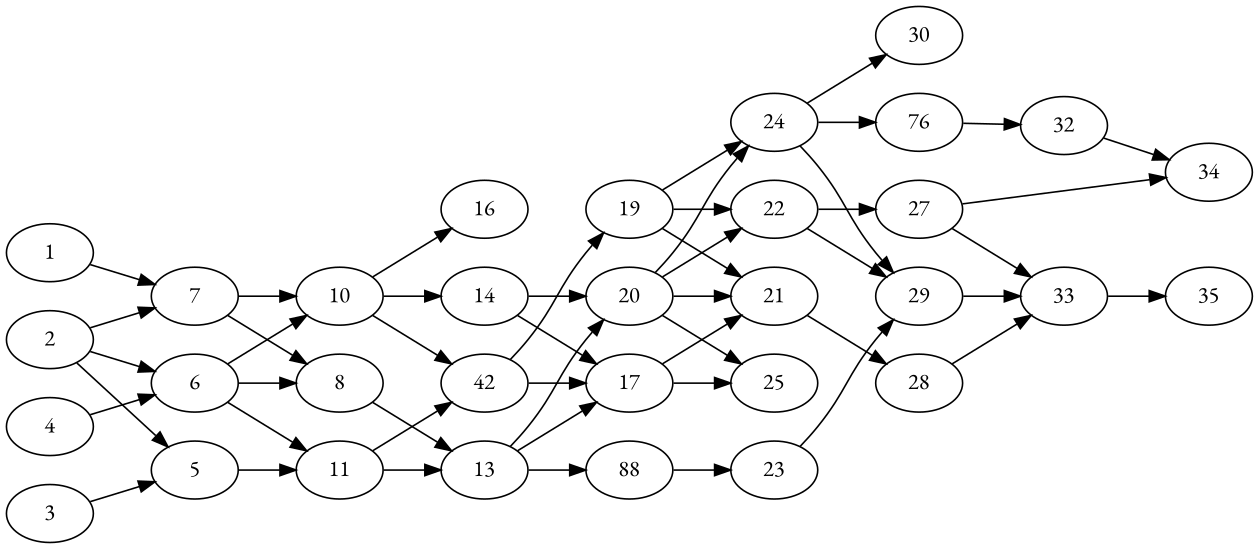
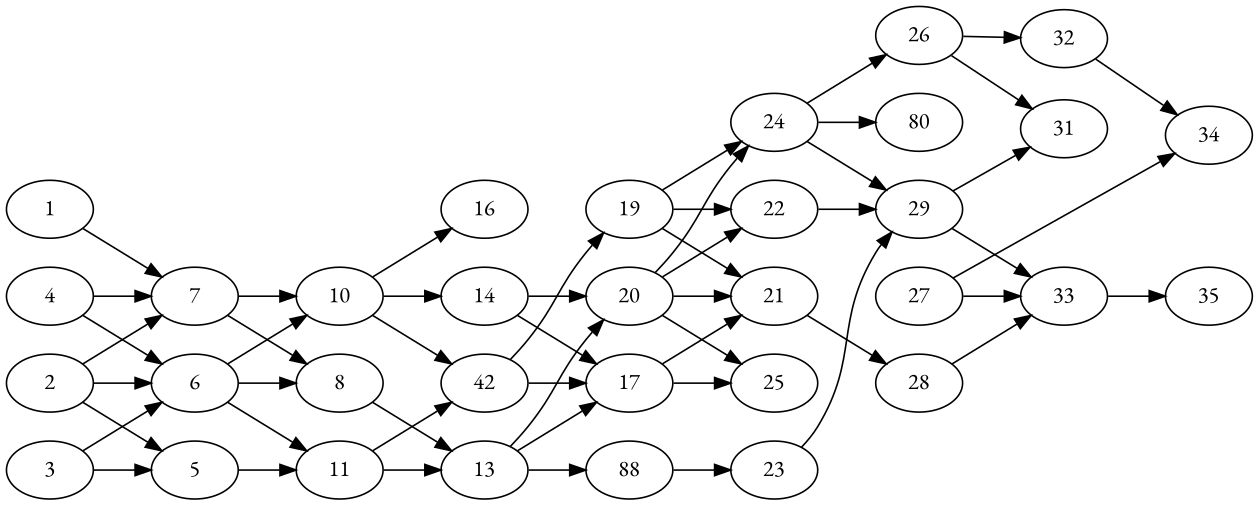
  digraph {
    fontname="EB Garamond"
    rankdir=LR
    node [alpha=0.08 fontname="EB Garamond"]
    edge [fontname="EB Garamond"]
    1 [alpha=0.01 expect_size=33119232]
    7 [alpha=0.16 expect_size=18220032]
    8 [alpha=0.18 expect_size=40273920]
    10 [expect_size=40946688]
    13 [alpha=0.13 expect_size=37419008]
    n6 [expect_size=48574464 label=42]
    16 [alpha=0.15 expect_size=38141952]
    14 [alpha=0.15 expect_size=28659712]
    2 [alpha=0.15 expect_size=18686976]
    5 [alpha=0.04 expect_size=22728704]
    6 [alpha=0.11 expect_size=49426432]
    11 [alpha=0.20 expect_size=46259200]
    3 [alpha=0.16 expect_size=33337344]
    4 [alpha=0.00 expect_size=34080768]
    17 [alpha=0.18 expect_size=16599040]
    n16 [expect_size=8246272 label=88]
    20 [alpha=0.09 expect_size=20995072]
    19 [alpha=0.14 expect_size=50493440]
    21 [alpha=0.17 expect_size=39279616]
    25 [alpha=0.17 expect_size=29233152]
    23 [alpha=0.15 expect_size=9994240]
    22 [alpha=0.10 expect_size=38170624]
    24 [alpha=0.12 expect_size=40725504]
    28 [alpha=0.12 expect_size=33688576]
    29 [alpha=0.00 expect_size=5963776]
    27 [alpha=0.09 expect_size=37807104]
-   26 [alpha=0.20 expect_size=49061888 label=76]
-   30 [alpha=0.03 expect_size=38455296]
+   26 [alpha=0.20 expect_size=49061888]
+   30 [alpha=0.03 expect_size=38455296 label=80]
    33 [alpha=0.14 expect_size=28406784]
+   31 [alpha=0.03 expect_size=13254656]
    34 [alpha=0.16 expect_size=15928320]
    32 [alpha=0.02 expect_size=5423104]
    35 [expect_size=44010496]
    1 -> 7
    7 -> 8
    7 -> 10
    8 -> 13
    10 -> n6
    10 -> 16
    10 -> 14
    13 -> 17
    13 -> n16
    13 -> 20
    n6 -> 17
    n6 -> 19
    14 -> 17
    14 -> 20
    2 -> 7
    2 -> 5
    2 -> 6
    5 -> 11
    6 -> 8
    6 -> 10
    6 -> 11
    11 -> 13
    11 -> n6
    3 -> 5
+   3 -> 6
+   4 -> 7
    4 -> 6
    17 -> 21
    17 -> 25
    n16 -> 23
    20 -> 21
    20 -> 25
    20 -> 22
    20 -> 24
    19 -> 21
    19 -> 22
    19 -> 24
    21 -> 28
    23 -> 29
    22 -> 29
-   22 -> 27
    24 -> 29
    24 -> 26
    24 -> 30
    28 -> 33
    29 -> 33
+   29 -> 31
    27 -> 33
    27 -> 34
+   26 -> 31
    26 -> 32
    33 -> 35
    32 -> 34
  }
